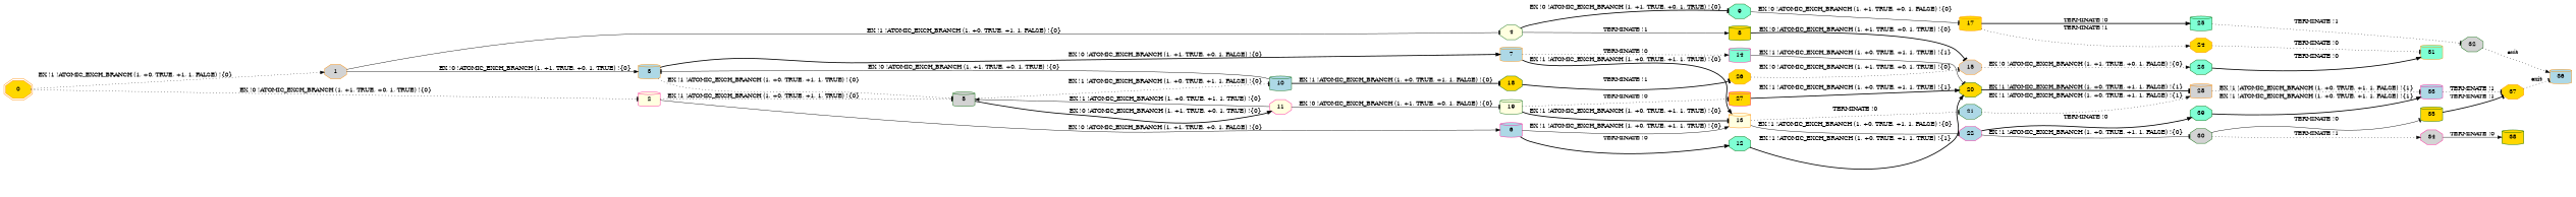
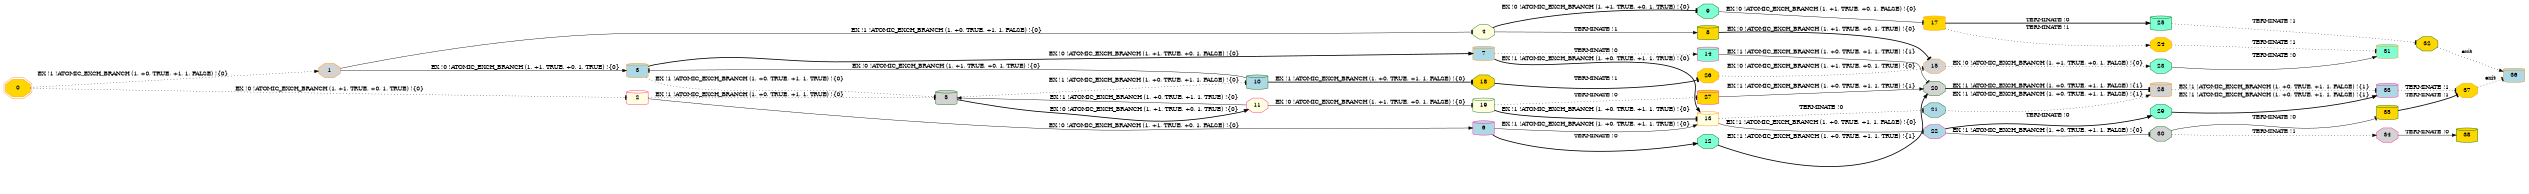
  digraph {
    rankdir=LR
    node [color=darkgreen fillcolor=gold shape=octagon style=filled]
    edge [arrowhead=tee style=dotted]
    0 [color=darkorange peripheries=2]
    1 [color=darkorange fillcolor=lightgrey]
    2 [color=deeppink fillcolor=lightyellow shape=cylinder]
    3 [color=darkorange fillcolor=lightblue shape=cylinder]
    4 [fillcolor=lightyellow]
    5 [fillcolor=lightgrey shape=cylinder]
    6 [color=deeppink fillcolor=lightblue shape=cylinder]
    7 [color=darkorange fillcolor=lightblue shape=cylinder]
    8 [shape=cylinder]
    9 [fillcolor=aquamarine]
    10 [fillcolor=lightblue shape=cylinder]
    11 [color=deeppink fillcolor=lightyellow]
    12 [fillcolor=aquamarine]
    13 [color=darkorange fillcolor=lightyellow shape=cylinder]
    14 [color=deeppink fillcolor=aquamarine shape=cylinder]
    15 [color=darkorange fillcolor=lightgrey]
    17 [color=darkorange shape=cylinder]
    18
    19 [fillcolor=lightyellow shape=cylinder]
-   20
+   20 [fillcolor=lightgrey]
    21 [fillcolor=lightblue]
    22 [color=deeppink fillcolor=lightblue]
    23 [fillcolor=aquamarine]
    24 [color=darkorange]
    25 [fillcolor=aquamarine shape=cylinder]
    26 [color=darkorange]
    27 [color=deeppink shape=cylinder]
    28 [color=darkorange fillcolor=lightgrey shape=cylinder]
-   29 [fillcolor=aquamarine label=39]
+   29 [fillcolor=aquamarine]
    30 [fillcolor=lightgrey]
    31 [color=darkorange fillcolor=aquamarine shape=cylinder]
-   32 [fillcolor=lightgrey]
+   32
    33 [color=deeppink fillcolor=lightblue shape=cylinder]
    34 [color=deeppink fillcolor=lightgrey]
    35 [shape=cylinder]
    36 [color=darkorange fillcolor=lightblue shape=cylinder]
    37 [color=darkorange]
    38 [shape=cylinder]
    0 -> 1 [arrowhead=normal label="EX !1 !ATOMIC_EXCH_BRANCH (1, +0, TRUE, +1, 1, FALSE) !{0}"]
    0 -> 2 [label="EX !0 !ATOMIC_EXCH_BRANCH (1, +1, TRUE, +0, 1, TRUE) !{0}"]
    1 -> 3 [arrowhead=normal label="EX !0 !ATOMIC_EXCH_BRANCH (1, +1, TRUE, +0, 1, TRUE) !{0}" style=solid]
    1 -> 4 [label="EX !1 !ATOMIC_EXCH_BRANCH (1, +0, TRUE, +1, 1, FALSE) !{0}" style=solid]
    2 -> 5 [label="EX !1 !ATOMIC_EXCH_BRANCH (1, +0, TRUE, +1, 1, TRUE) !{0}"]
    2 -> 6 [arrowhead=normal label="EX !0 !ATOMIC_EXCH_BRANCH (1, +1, TRUE, +0, 1, FALSE) !{0}" style=solid]
    3 -> 5 [label="EX !1 !ATOMIC_EXCH_BRANCH (1, +0, TRUE, +1, 1, TRUE) !{0}"]
    3 -> 7 [arrowhead=normal label="EX !0 !ATOMIC_EXCH_BRANCH (1, +1, TRUE, +0, 1, FALSE) !{0}" style=bold]
    4 -> 8 [arrowhead=normal label="TERMINATE !1" style=solid]
    4 -> 9 [label="EX !0 !ATOMIC_EXCH_BRANCH (1, +1, TRUE, +0, 1, TRUE) !{0}" style=bold]
    5 -> 10 [label="EX !1 !ATOMIC_EXCH_BRANCH (1, +0, TRUE, +1, 1, FALSE) !{0}"]
    5 -> 11 [arrowhead=normal label="EX !0 !ATOMIC_EXCH_BRANCH (1, +1, TRUE, +0, 1, TRUE) !{0}" style=bold]
    6 -> 12 [arrowhead=normal label="TERMINATE !0" style=bold]
    6 -> 13 [arrowhead=normal label="EX !1 !ATOMIC_EXCH_BRANCH (1, +0, TRUE, +1, 1, TRUE) !{0}" style=solid]
    7 -> 13 [arrowhead=normal label="EX !1 !ATOMIC_EXCH_BRANCH (1, +0, TRUE, +1, 1, TRUE) !{0}" style=bold]
    7 -> 14 [arrowhead=normal label="TERMINATE !0"]
    8 -> 15 [label="EX !0 !ATOMIC_EXCH_BRANCH (1, +1, TRUE, +0, 1, TRUE) !{0}" style=bold]
    9 -> 17 [label="EX !0 !ATOMIC_EXCH_BRANCH (1, +1, TRUE, +0, 1, FALSE) !{0}" style=solid]
    10 -> 3 [label="EX !0 !ATOMIC_EXCH_BRANCH (1, +1, TRUE, +0, 1, TRUE) !{0}" style=solid]
    10 -> 18 [label="EX !1 !ATOMIC_EXCH_BRANCH (1, +0, TRUE, +1, 1, FALSE) !{0}" style=bold]
    11 -> 5 [arrowhead=normal label="EX !1 !ATOMIC_EXCH_BRANCH (1, +0, TRUE, +1, 1, TRUE) !{0}" style=solid]
    11 -> 19 [label="EX !0 !ATOMIC_EXCH_BRANCH (1, +1, TRUE, +0, 1, FALSE) !{0}" style=solid]
    12 -> 20 [arrowhead=normal label="EX !1 !ATOMIC_EXCH_BRANCH (1, +0, TRUE, +1, 1, TRUE) !{1}" style=bold]
    13 -> 21 [label="TERMINATE !0"]
    13 -> 22 [label="EX !1 !ATOMIC_EXCH_BRANCH (1, +0, TRUE, +1, 1, FALSE) !{0}" style=solid]
    14 -> 20 [label="EX !1 !ATOMIC_EXCH_BRANCH (1, +0, TRUE, +1, 1, TRUE) !{1}" style=solid]
    15 -> 23 [arrowhead=normal label="EX !0 !ATOMIC_EXCH_BRANCH (1, +1, TRUE, +0, 1, FALSE) !{0}"]
    17 -> 24 [arrowhead=normal label="TERMINATE !1"]
    17 -> 25 [arrowhead=normal label="TERMINATE !0" style=bold]
    18 -> 26 [label="TERMINATE !1" style=bold]
    19 -> 13 [label="EX !1 !ATOMIC_EXCH_BRANCH (1, +0, TRUE, +1, 1, TRUE) !{0}" style=bold]
    19 -> 27 [label="TERMINATE !0"]
    20 -> 28 [label="EX !1 !ATOMIC_EXCH_BRANCH (1, +0, TRUE, +1, 1, FALSE) !{1}" style=bold]
    21 -> 28 [arrowhead=normal label="EX !1 !ATOMIC_EXCH_BRANCH (1, +0, TRUE, +1, 1, FALSE) !{1}"]
    22 -> 29 [arrowhead=normal label="TERMINATE !0" style=bold]
    22 -> 30 [label="EX !1 !ATOMIC_EXCH_BRANCH (1, +0, TRUE, +1, 1, FALSE) !{0}" style=solid]
-   23 -> 31 [arrowhead=normal label="TERMINATE !0" style=bold]
-   24 -> 31 [label="TERMINATE !0"]
+   23 -> 31 [arrowhead=normal label="TERMINATE !0" style=solid]
+   24 -> 31 [label="TERMINATE !1"]
    25 -> 32 [label="TERMINATE !1"]
    26 -> 15 [label="EX !0 !ATOMIC_EXCH_BRANCH (1, +1, TRUE, +0, 1, TRUE) !{0}"]
-   27 -> 20 [arrowhead=normal label="EX !1 !ATOMIC_EXCH_BRANCH (1, +0, TRUE, +1, 1, TRUE) !{1}" style=bold]
+   27 -> 20 [arrowhead=normal label="EX !1 !ATOMIC_EXCH_BRANCH (1, +0, TRUE, +1, 1, TRUE) !{1}" style=solid]
    28 -> 33 [label="EX !1 !ATOMIC_EXCH_BRANCH (1, +0, TRUE, +1, 1, FALSE) !{1}"]
    29 -> 33 [arrowhead=normal label="EX !1 !ATOMIC_EXCH_BRANCH (1, +0, TRUE, +1, 1, FALSE) !{1}" style=bold]
    30 -> 34 [arrowhead=normal label="TERMINATE !1"]
    30 -> 35 [label="TERMINATE !0" style=solid]
    32 -> 36 [arrowhead=normal label=exit]
    33 -> 37 [label="TERMINATE !1"]
    34 -> 38 [arrowhead=normal label="TERMINATE !0" style=solid]
    35 -> 37 [label="TERMINATE !1" style=bold]
    37 -> 36 [label=exit]
  }
